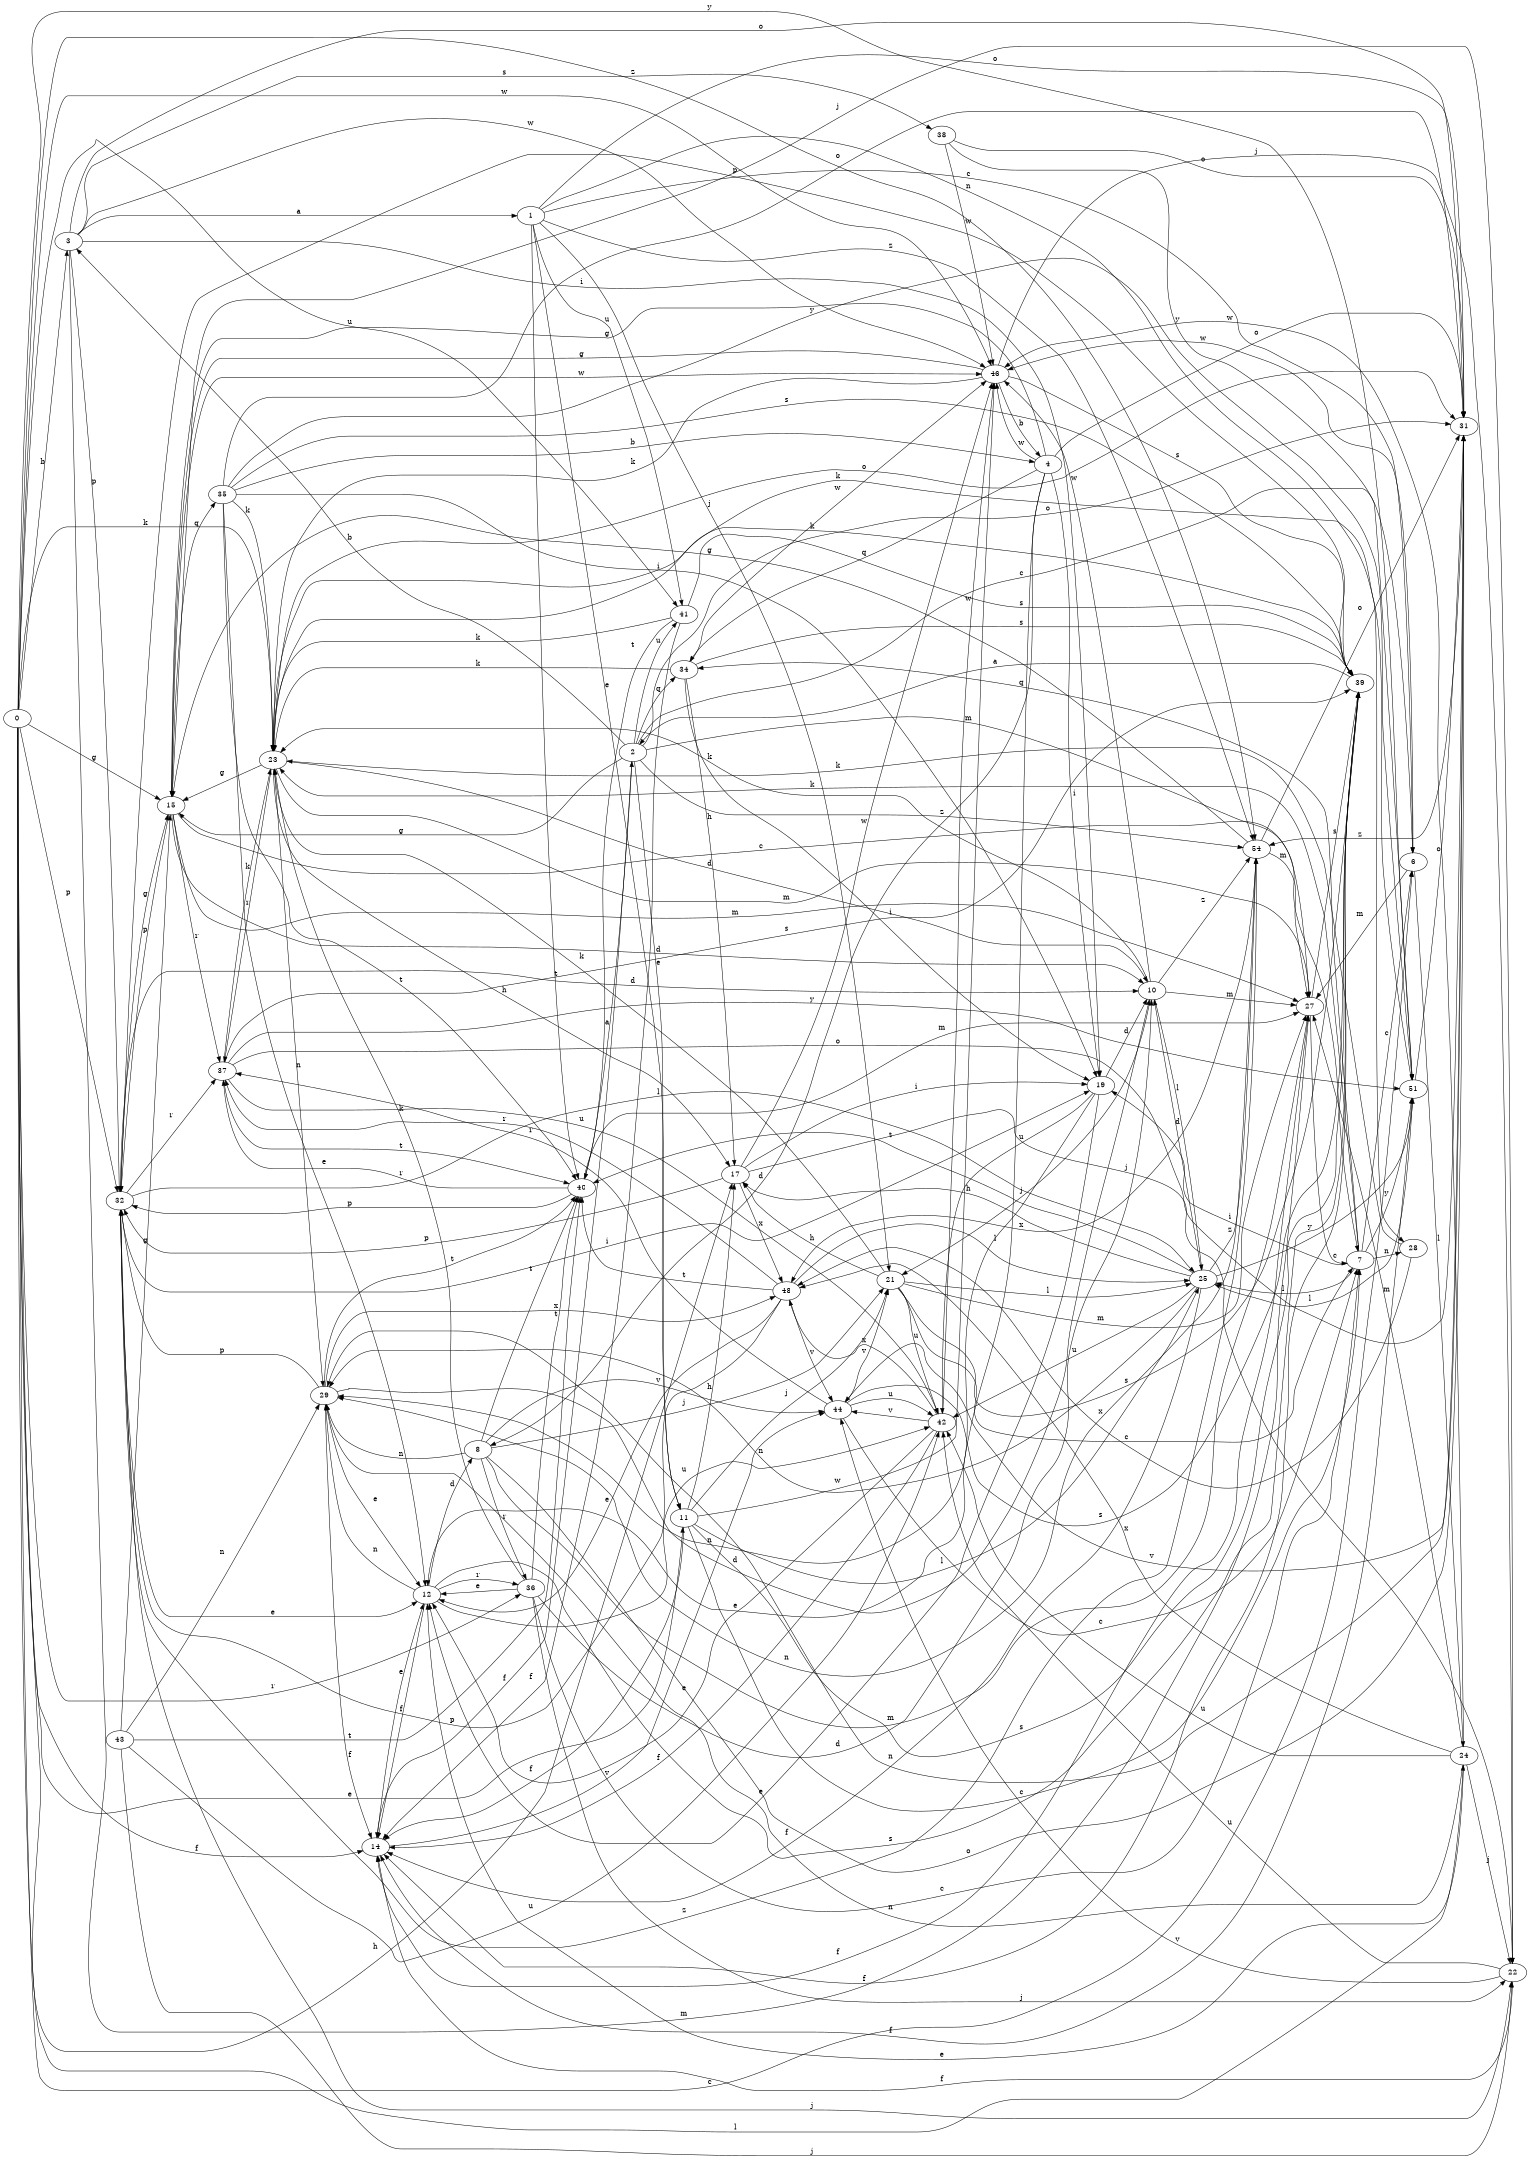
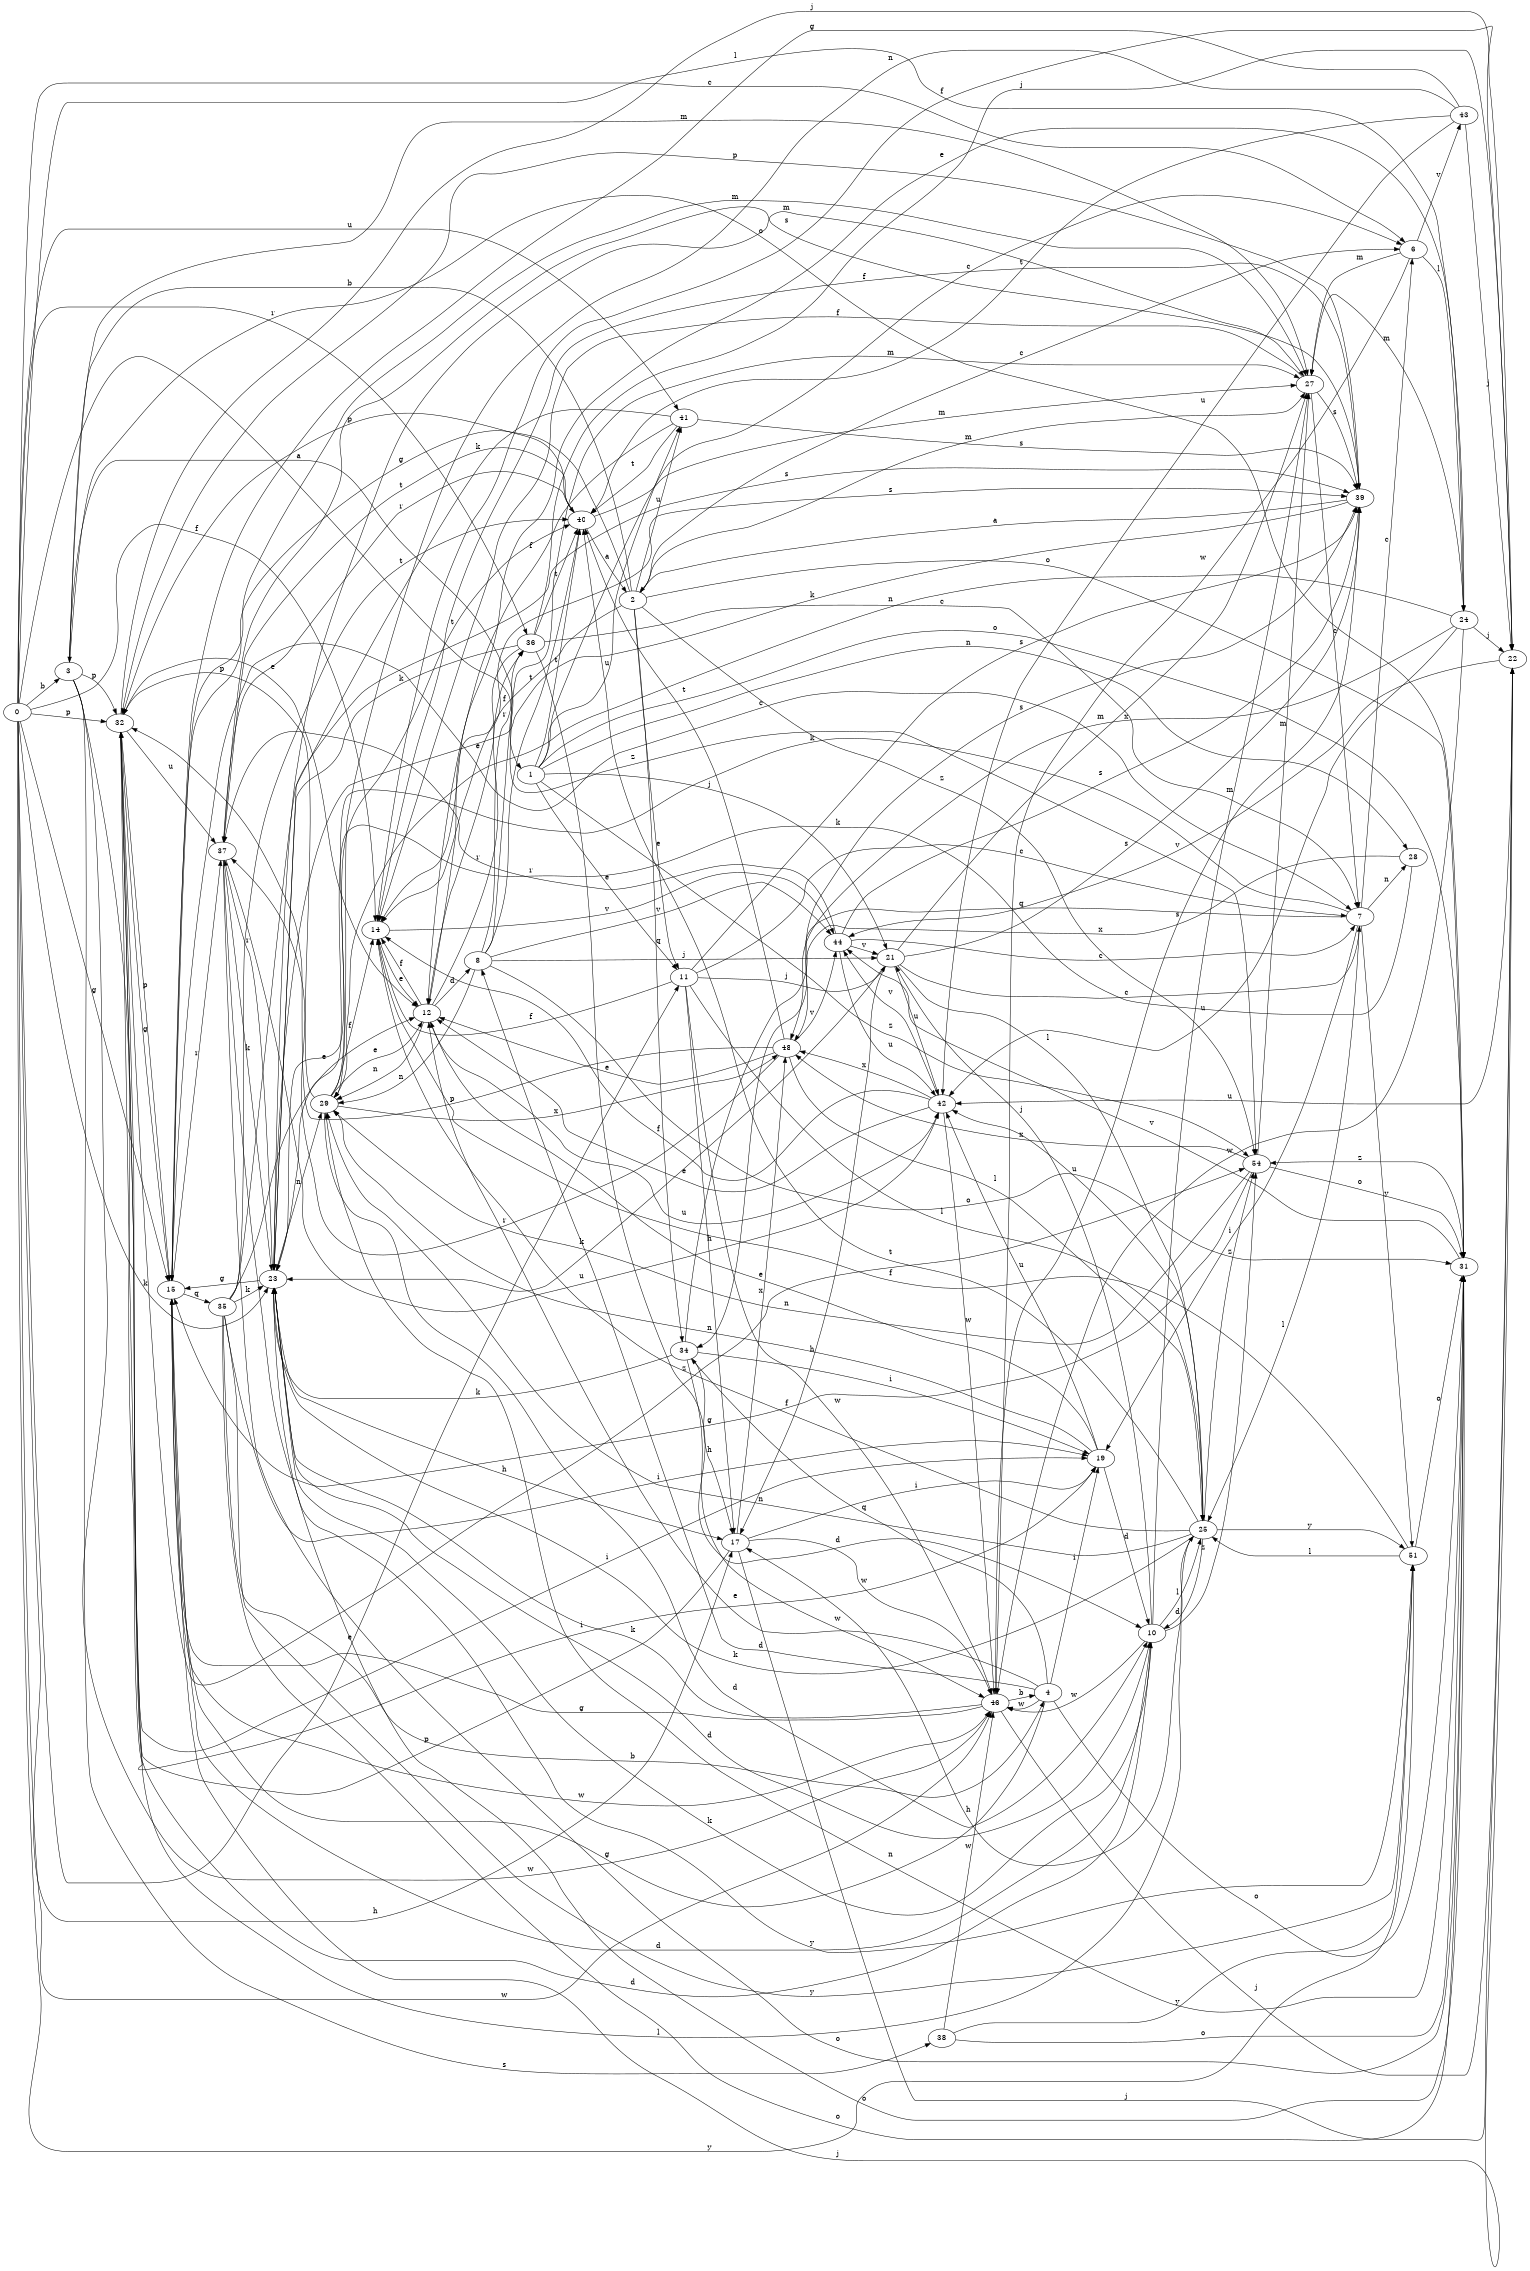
  strict digraph {
    rankdir=LR
    0
    3
    6
    11
    14
    15
    17
    23
    24
    32
    36
    41
    46
    51
    54
    1
    31
    27
    19
    38
    43
    21
    7
    25
    39
    12
    44
    10
    22
    35
    37
    48
    29
    42
    40
    4
    28
    2
    34
    8
    0 -> 3 [label=b]
    0 -> 6 [label=c]
    0 -> 11 [label=e]
    0 -> 14 [label=f]
    0 -> 15 [label=g]
    0 -> 17 [label=h]
    0 -> 23 [label=k]
    0 -> 24 [label=l]
    0 -> 32 [label=p]
    0 -> 36 [label=r]
    0 -> 41 [label=u]
    0 -> 46 [label=w]
    0 -> 51 [label=y]
    0 -> 54 [label=z]
    3 -> 32 [label=p]
    3 -> 46 [label=w]
    3 -> 1 [label=a]
    3 -> 31 [label=o]
    3 -> 27 [label=m]
    3 -> 19 [label=i]
    3 -> 38 [label=s]
    6 -> 24 [label=l]
    6 -> 46 [label=w]
    6 -> 27 [label=m]
+   6 -> 43 [label=v]
    11 -> 14 [label=f]
    11 -> 17 [label=h]
    11 -> 46 [label=w]
    11 -> 21 [label=j]
    11 -> 7 [label=c]
    11 -> 25 [label=l]
    11 -> 39 [label=s]
    14 -> 12 [label=e]
    14 -> 44 [label=v]
    15 -> 32 [label=p]
    15 -> 46 [label=w]
    15 -> 27 [label=m]
    15 -> 7 [label=c]
    15 -> 10 [label=d]
    15 -> 22 [label=j]
    15 -> 35 [label=q]
    15 -> 37 [label=r]
    17 -> 32 [label=p]
    17 -> 46 [label=w]
    17 -> 19 [label=i]
    17 -> 22 [label=j]
    17 -> 48 [label=x]
    23 -> 15 [label=g]
    23 -> 17 [label=h]
    23 -> 31 [label=o]
    23 -> 27 [label=m]
    23 -> 10 [label=d]
    23 -> 37 [label=r]
    23 -> 29 [label=n]
    24 -> 46 [label=w]
    24 -> 27 [label=m]
    24 -> 12 [label=e]
    24 -> 22 [label=j]
    24 -> 48 [label=x]
    24 -> 29 [label=n]
    24 -> 42 [label=u]
    32 -> 15 [label=g]
    32 -> 54 [label=z]
    32 -> 19 [label=i]
    32 -> 25 [label=l]
    32 -> 12 [label=e]
    32 -> 10 [label=d]
    32 -> 22 [label=j]
-   32 -> 37 [label=r]
+   32 -> 37 [label=u]
    36 -> 23 [label=k]
    36 -> 7 [label=c]
    36 -> 12 [label=e]
    36 -> 10 [label=d]
    36 -> 22 [label=j]
    36 -> 40 [label=t]
    41 -> 14 [label=f]
    41 -> 23 [label=k]
    41 -> 39 [label=s]
    41 -> 40 [label=t]
    46 -> 15 [label=g]
    46 -> 23 [label=k]
    46 -> 39 [label=s]
    46 -> 22 [label=j]
    46 -> 4 [label=b]
    51 -> 14 [label=f]
-   51 -> 23 [label=k]
+   25 -> 23 [label=k]
    51 -> 31 [label=o]
    51 -> 25 [label=l]
    54 -> 15 [label=g]
    54 -> 31 [label=o]
    54 -> 27 [label=m]
    54 -> 48 [label=x]
    54 -> 29 [label=n]
    1 -> 6 [label=c]
    1 -> 11 [label=e]
    1 -> 41 [label=u]
    1 -> 54 [label=z]
    1 -> 31 [label=o]
    1 -> 21 [label=j]
    1 -> 40 [label=t]
    1 -> 28 [label=n]
    31 -> 54 [label=z]
    31 -> 44 [label=v]
    31 -> 29 [label=n]
    27 -> 14 [label=f]
    27 -> 7 [label=c]
    27 -> 39 [label=s]
    19 -> 12 [label=e]
    19 -> 10 [label=d]
    19 -> 29 [label=n]
    19 -> 42 [label=u]
    38 -> 46 [label=w]
    38 -> 51 [label=y]
    38 -> 31 [label=o]
    43 -> 15 [label=g]
    43 -> 22 [label=j]
    43 -> 29 [label=n]
    43 -> 42 [label=u]
    43 -> 40 [label=t]
    21 -> 17 [label=h]
    21 -> 23 [label=k]
    21 -> 27 [label=m]
    21 -> 7 [label=c]
    21 -> 25 [label=l]
    21 -> 39 [label=s]
    21 -> 42 [label=u]
    7 -> 6 [label=c]
    7 -> 23 [label=k]
    7 -> 51 [label=y]
    7 -> 19 [label=i]
    7 -> 25 [label=l]
    7 -> 28 [label=n]
    7 -> 34 [label=q]
    25 -> 14 [label=f]
    25 -> 17 [label=h]
    25 -> 51 [label=y]
    25 -> 54 [label=z]
    25 -> 10 [label=d]
    25 -> 29 [label=n]
    25 -> 42 [label=u]
    25 -> 40 [label=t]
    39 -> 14 [label=f]
    39 -> 23 [label=k]
    39 -> 32 [label=p]
    39 -> 2 [label=a]
    12 -> 14 [label=f]
    12 -> 36 [label=r]
    12 -> 39 [label=s]
    12 -> 29 [label=n]
    12 -> 42 [label=u]
    12 -> 8 [label=d]
    44 -> 21 [label=v]
    44 -> 7 [label=c]
    44 -> 39 [label=s]
    44 -> 37 [label=r]
    44 -> 42 [label=u]
    10 -> 23 [label=k]
    10 -> 46 [label=w]
    10 -> 54 [label=z]
    10 -> 27 [label=m]
    10 -> 21 [label=j]
    10 -> 25 [label=l]
    22 -> 14 [label=f]
    22 -> 44 [label=v]
    22 -> 42 [label=u]
    35 -> 23 [label=k]
    35 -> 51 [label=y]
    35 -> 31 [label=o]
    35 -> 19 [label=i]
    35 -> 39 [label=s]
    35 -> 12 [label=e]
    35 -> 40 [label=t]
    35 -> 4 [label=b]
    37 -> 23 [label=k]
    37 -> 51 [label=y]
    37 -> 31 [label=o]
    37 -> 39 [label=s]
    37 -> 42 [label=u]
    37 -> 40 [label=t]
    48 -> 32 [label=p]
    48 -> 25 [label=l]
    48 -> 12 [label=e]
    48 -> 44 [label=v]
    48 -> 37 [label=r]
    48 -> 40 [label=t]
    29 -> 14 [label=f]
    29 -> 32 [label=p]
    29 -> 12 [label=e]
    29 -> 10 [label=d]
    29 -> 48 [label=x]
    29 -> 40 [label=t]
    42 -> 14 [label=f]
    42 -> 46 [label=w]
    42 -> 12 [label=e]
    42 -> 44 [label=v]
    42 -> 48 [label=x]
    40 -> 32 [label=p]
    40 -> 27 [label=m]
    40 -> 37 [label=r]
    40 -> 2 [label=a]
    4 -> 15 [label=g]
    4 -> 46 [label=w]
    4 -> 31 [label=o]
    4 -> 19 [label=i]
    4 -> 12 [label=e]
    4 -> 34 [label=q]
    4 -> 8 [label=d]
    28 -> 23 [label=k]
    28 -> 48 [label=x]
    2 -> 3 [label=b]
    2 -> 6 [label=c]
    2 -> 11 [label=e]
    2 -> 14 [label=f]
    2 -> 15 [label=g]
    2 -> 41 [label=u]
    2 -> 54 [label=z]
    2 -> 31 [label=o]
    2 -> 27 [label=m]
    2 -> 34 [label=q]
    34 -> 17 [label=h]
    34 -> 23 [label=k]
    34 -> 46 [label=w]
    34 -> 19 [label=i]
    34 -> 39 [label=s]
    8 -> 36 [label=r]
    8 -> 31 [label=o]
    8 -> 27 [label=m]
    8 -> 21 [label=j]
    8 -> 44 [label=v]
    8 -> 29 [label=n]
    8 -> 40 [label=t]
  }
